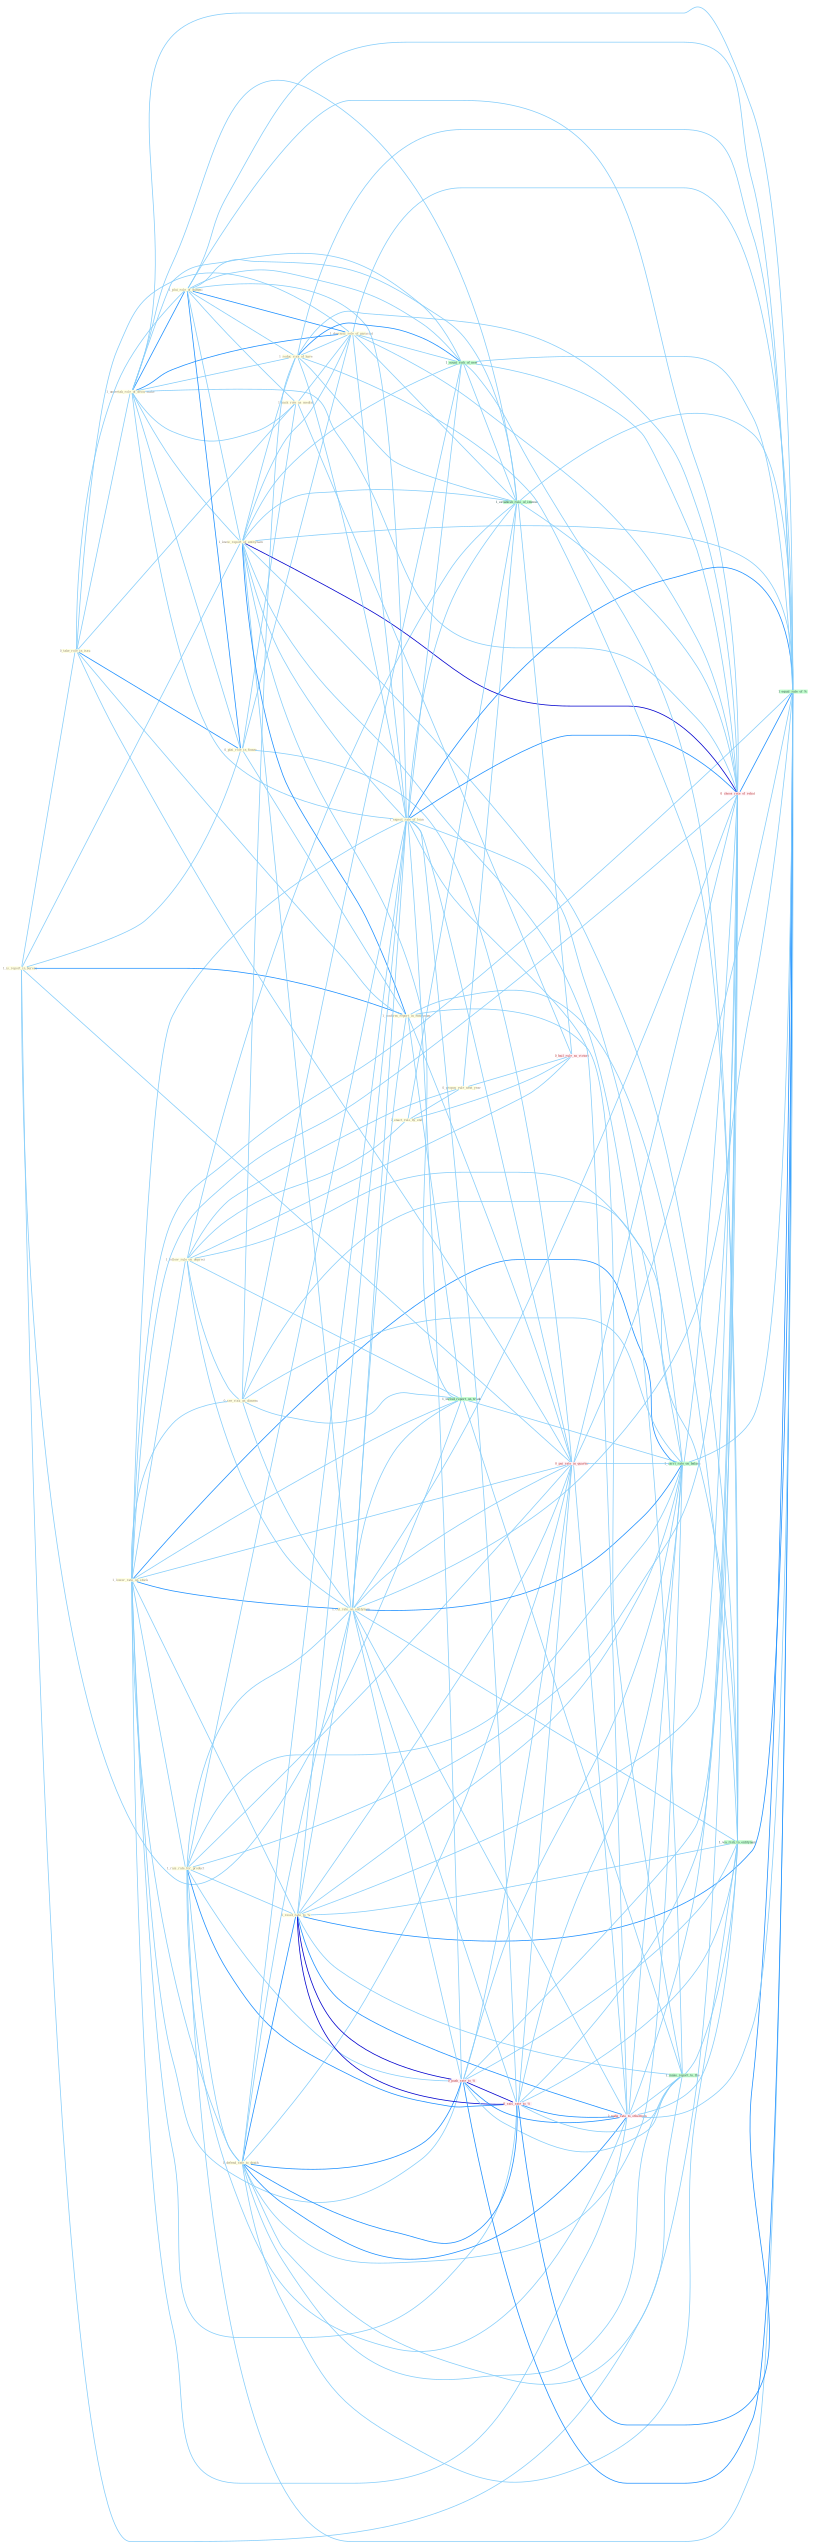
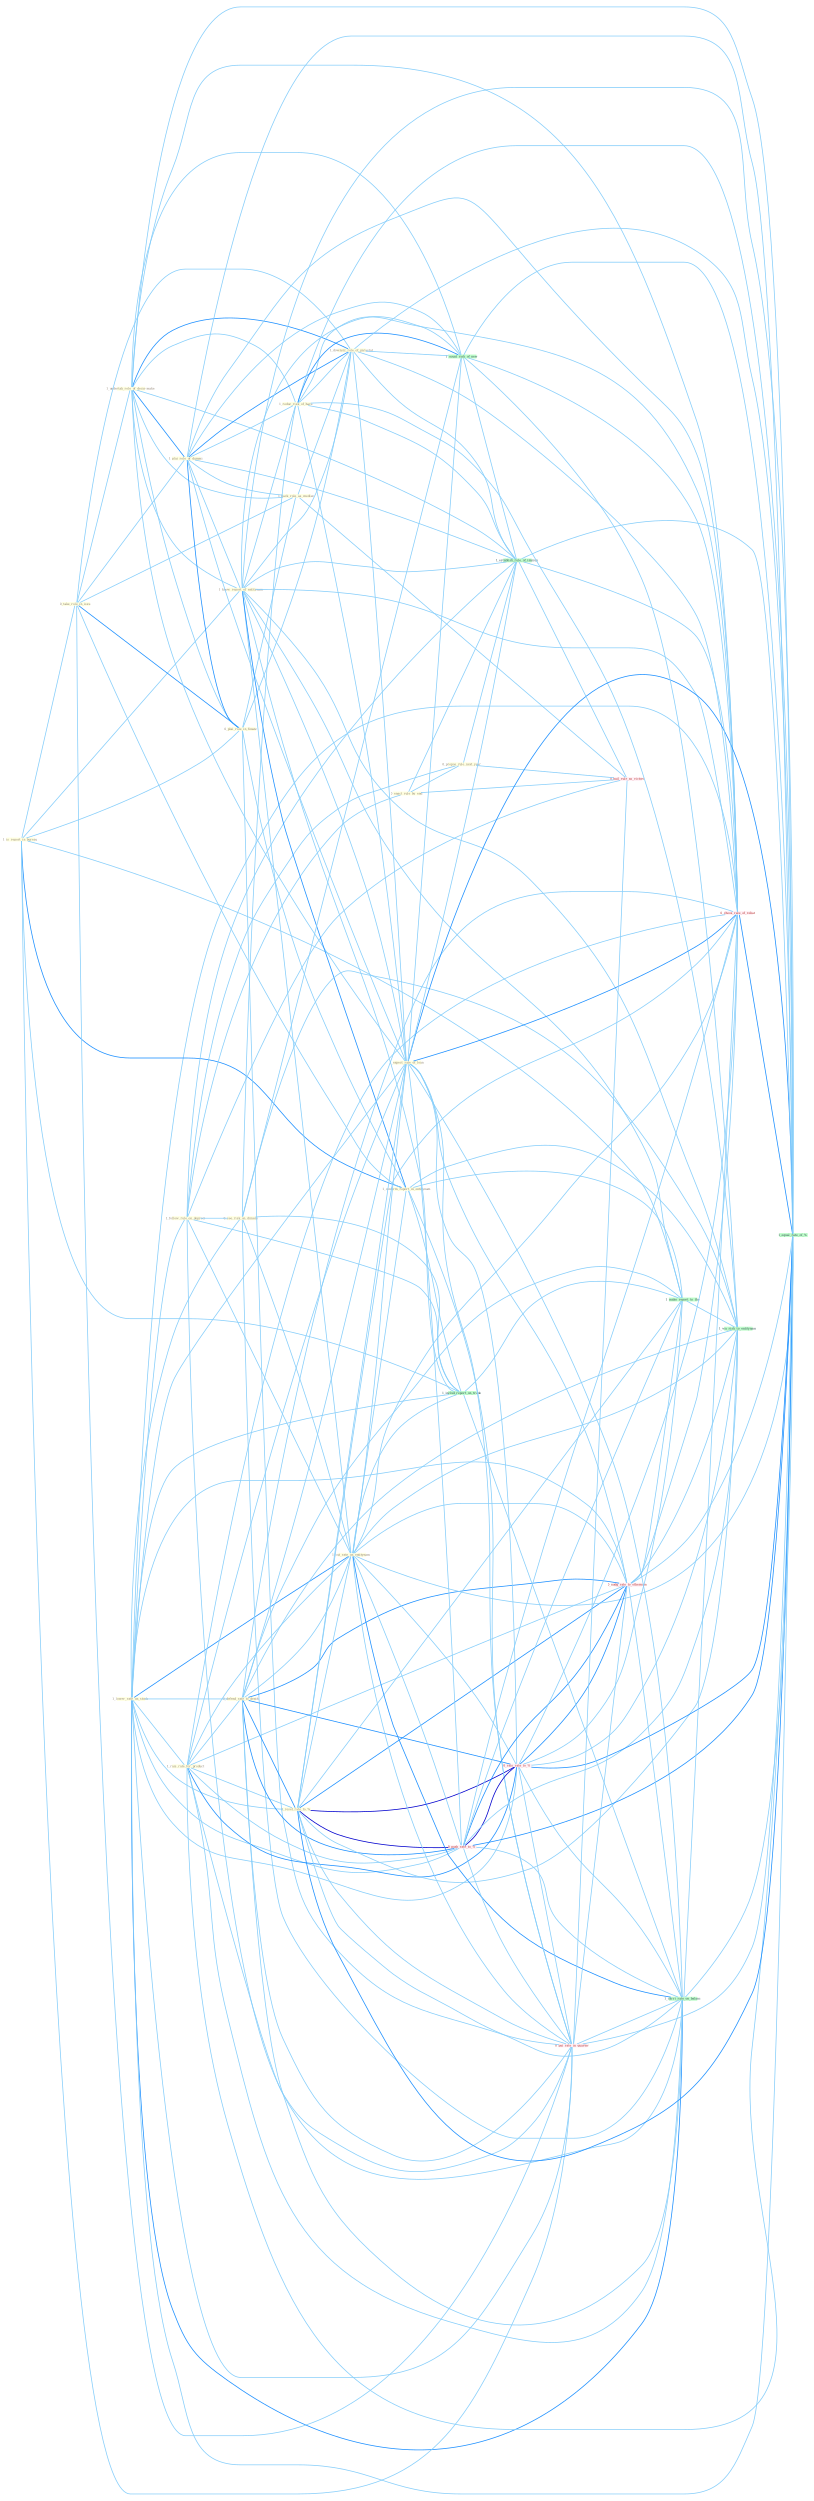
  graph {
    rankdir=LR
    node [color="#ffffe0" fixedsize=true fontcolor="#8b7d6b" fontsize=4 shape=polygon style=filled]
    edge [color="#87cefa" w=1]
    "1_lower_rate_on_stock " [height=.06 width=.5]
    "1_is_report_in_bureau " [height=.06 width=.5]
    "0_take_role_in_issu " [height=.06 width=.5]
    "1_follow_rule_on_depreci " [height=.06 width=.5]
    "1_undertak_role_of_decis-make " [height=.06 width=.5]
    "1_plai_role_of_dummi " [height=.06 width=.5]
    "0_plai_role_in_financ " [height=.06 width=.5]
    "1_know_report_of_entitynam " [height=.06 width=.5]
    "0_see_risk_on_dimens " [height=.06 width=.5]
    "1_rais_rate_for_product " [height=.06 width=.5]
    "0_enact_rule_by_end " [height=.06 width=.5]
    "1_back_role_as_mediat " [height=.06 width=.5]
    "0_defend_rate_to_death " [height=.06 width=.5]
    "0_reset_rate_to_% " [height=.06 width=.5]
    "1_cut_rate_on_entitynam " [height=.06 width=.5]
    "1_reduc_risk_of_have " [height=.06 width=.5]
    "1_downsiz_role_of_parastat " [height=.06 width=.5]
    "0_propos_rule_next_year " [height=.06 width=.5]
    "1_confirm_report_in_entitynam " [height=.06 width=.5]
    "1_expect_rate_of_loan " [height=.06 width=.5]
    "0_push_rate_to_% " [color="#fff0f5" fontcolor="#b22222" height=.06 width=.5]
    "0_rais_rate_to_% " [color="#fff0f5" fontcolor="#b22222" height=.06 width=.5]
    "0_pai_rate_in_quarter " [color="#fff0f5" fontcolor="#b22222" height=.06 width=.5]
    "0_nudg_rate_to_othernum " [color="#fff0f5" fontcolor="#b22222" height=.06 width=.5]
    "0_choos_rate_of_rebat " [color="#fff0f5" fontcolor="#b22222" height=.06 width=.5]
    "0_hail_rule_as_victori " [color="#fff0f5" fontcolor="#b22222" height=.06 width=.5]
    "1_includ_report_on_trade " [color="#BDFCC9" fontcolor="#2f4f4f" height=.06 width=.5]
    "1_carri_rate_on_balanc " [color="#BDFCC9" fontcolor="#2f4f4f" height=.06 width=.5]
    "1_equal_rate_of_% " [color="#BDFCC9" fontcolor="#2f4f4f" height=.06 width=.5]
    "1_make_report_to_the " [color="#BDFCC9" fontcolor="#2f4f4f" height=.06 width=.5]
    "1_establish_rule_of_immun " [color="#BDFCC9" fontcolor="#2f4f4f" height=.06 width=.5]
    "1_count_risk_of_new " [color="#BDFCC9" fontcolor="#2f4f4f" height=.06 width=.5]
    "1_wa_risk_to_entitynam " [color="#BDFCC9" fontcolor="#2f4f4f" height=.06 width=.5]
    subgraph sub_1 {
      "1_lower_rate_on_stock "
      "1_is_report_in_bureau "
      "0_take_role_in_issu "
      "1_follow_rule_on_depreci "
      "1_undertak_role_of_decis-make "
      "1_plai_role_of_dummi "
      "0_plai_role_in_financ "
      "1_know_report_of_entitynam "
      "0_see_risk_on_dimens "
      "1_rais_rate_for_product "
      "0_enact_rule_by_end "
      "1_back_role_as_mediat "
      "0_defend_rate_to_death "
      "0_reset_rate_to_% "
      "1_cut_rate_on_entitynam "
      "1_reduc_risk_of_have "
      "1_downsiz_role_of_parastat "
      "0_propos_rule_next_year "
      "1_confirm_report_in_entitynam "
      "1_expect_rate_of_loan "
    }
    subgraph sub_2 {
      "0_push_rate_to_% "
      "0_rais_rate_to_% "
      "0_pai_rate_in_quarter "
      "0_nudg_rate_to_othernum "
      "0_choos_rate_of_rebat "
      "0_hail_rule_as_victori "
    }
    "1_lower_rate_on_stock " -- "1_follow_rule_on_depreci "
    "1_lower_rate_on_stock " -- "0_see_risk_on_dimens "
    "1_lower_rate_on_stock " -- "1_rais_rate_for_product "
    "1_lower_rate_on_stock " -- "0_defend_rate_to_death "
    "1_lower_rate_on_stock " -- "0_reset_rate_to_% "
    "1_lower_rate_on_stock " -- "1_cut_rate_on_entitynam " [color="#1e90ff" w=2]
    "1_lower_rate_on_stock " -- "1_expect_rate_of_loan "
    "1_lower_rate_on_stock " -- "0_push_rate_to_% "
    "1_lower_rate_on_stock " -- "0_rais_rate_to_% "
    "1_lower_rate_on_stock " -- "0_pai_rate_in_quarter "
    "1_lower_rate_on_stock " -- "0_nudg_rate_to_othernum "
    "1_lower_rate_on_stock " -- "0_choos_rate_of_rebat "
    "1_lower_rate_on_stock " -- "1_includ_report_on_trade "
    "1_lower_rate_on_stock " -- "1_carri_rate_on_balanc " [color="#1e90ff" w=2]
    "1_lower_rate_on_stock " -- "1_equal_rate_of_% "
    "1_is_report_in_bureau " -- "0_take_role_in_issu "
    "1_is_report_in_bureau " -- "0_plai_role_in_financ "
    "1_is_report_in_bureau " -- "1_know_report_of_entitynam "
    "1_is_report_in_bureau " -- "1_confirm_report_in_entitynam " [color="#1e90ff" w=2]
    "1_is_report_in_bureau " -- "0_pai_rate_in_quarter "
    "1_is_report_in_bureau " -- "1_includ_report_on_trade "
    "1_is_report_in_bureau " -- "1_make_report_to_the "
    "0_take_role_in_issu " -- "1_undertak_role_of_decis-make "
    "0_take_role_in_issu " -- "1_plai_role_of_dummi "
    "0_take_role_in_issu " -- "0_plai_role_in_financ " [color="#1e90ff" w=2]
    "0_take_role_in_issu " -- "1_back_role_as_mediat "
    "0_take_role_in_issu " -- "1_downsiz_role_of_parastat "
    "0_take_role_in_issu " -- "1_confirm_report_in_entitynam "
    "0_take_role_in_issu " -- "0_pai_rate_in_quarter "
    "1_follow_rule_on_depreci " -- "0_see_risk_on_dimens "
    "1_follow_rule_on_depreci " -- "0_enact_rule_by_end "
    "1_follow_rule_on_depreci " -- "1_cut_rate_on_entitynam "
    "1_follow_rule_on_depreci " -- "0_propos_rule_next_year "
    "1_follow_rule_on_depreci " -- "0_hail_rule_as_victori "
    "1_follow_rule_on_depreci " -- "1_includ_report_on_trade "
    "1_follow_rule_on_depreci " -- "1_carri_rate_on_balanc "
    "1_follow_rule_on_depreci " -- "1_establish_rule_of_immun "
    "1_undertak_role_of_decis-make " -- "1_plai_role_of_dummi " [color="#1e90ff" w=2]
    "1_undertak_role_of_decis-make " -- "0_plai_role_in_financ "
    "1_undertak_role_of_decis-make " -- "1_know_report_of_entitynam "
    "1_undertak_role_of_decis-make " -- "1_back_role_as_mediat "
    "1_undertak_role_of_decis-make " -- "1_reduc_risk_of_have "
    "1_undertak_role_of_decis-make " -- "1_downsiz_role_of_parastat " [color="#1e90ff" w=2]
    "1_undertak_role_of_decis-make " -- "1_expect_rate_of_loan "
    "1_undertak_role_of_decis-make " -- "0_choos_rate_of_rebat "
    "1_undertak_role_of_decis-make " -- "1_equal_rate_of_% "
    "1_undertak_role_of_decis-make " -- "1_establish_rule_of_immun "
    "1_undertak_role_of_decis-make " -- "1_count_risk_of_new "
    "1_plai_role_of_dummi " -- "0_plai_role_in_financ " [color="#1e90ff" w=2]
    "1_plai_role_of_dummi " -- "1_know_report_of_entitynam "
    "1_plai_role_of_dummi " -- "1_back_role_as_mediat "
    "1_plai_role_of_dummi " -- "1_reduc_risk_of_have "
    "1_plai_role_of_dummi " -- "1_downsiz_role_of_parastat " [color="#1e90ff" w=2]
    "1_plai_role_of_dummi " -- "1_expect_rate_of_loan "
    "1_plai_role_of_dummi " -- "0_choos_rate_of_rebat "
    "1_plai_role_of_dummi " -- "1_equal_rate_of_% "
    "1_plai_role_of_dummi " -- "1_establish_rule_of_immun "
    "1_plai_role_of_dummi " -- "1_count_risk_of_new "
    "0_plai_role_in_financ " -- "1_back_role_as_mediat "
    "0_plai_role_in_financ " -- "1_downsiz_role_of_parastat "
    "0_plai_role_in_financ " -- "1_confirm_report_in_entitynam "
    "0_plai_role_in_financ " -- "0_pai_rate_in_quarter "
    "1_know_report_of_entitynam " -- "1_cut_rate_on_entitynam "
    "1_know_report_of_entitynam " -- "1_reduc_risk_of_have "
    "1_know_report_of_entitynam " -- "1_downsiz_role_of_parastat "
    "1_know_report_of_entitynam " -- "1_confirm_report_in_entitynam " [color="#1e90ff" w=2]
    "1_know_report_of_entitynam " -- "1_expect_rate_of_loan "
-   "1_know_report_of_entitynam " -- "0_choos_rate_of_rebat " [color="#0000cd"]
+   "1_know_report_of_entitynam " -- "0_choos_rate_of_rebat "
    "1_know_report_of_entitynam " -- "1_includ_report_on_trade "
    "1_know_report_of_entitynam " -- "1_equal_rate_of_% "
    "1_know_report_of_entitynam " -- "1_make_report_to_the "
    "1_know_report_of_entitynam " -- "1_establish_rule_of_immun "
    "1_know_report_of_entitynam " -- "1_count_risk_of_new "
    "1_know_report_of_entitynam " -- "1_wa_risk_to_entitynam "
    "0_see_risk_on_dimens " -- "1_cut_rate_on_entitynam "
    "0_see_risk_on_dimens " -- "1_reduc_risk_of_have "
    "0_see_risk_on_dimens " -- "1_includ_report_on_trade "
    "0_see_risk_on_dimens " -- "1_carri_rate_on_balanc "
    "0_see_risk_on_dimens " -- "1_count_risk_of_new "
    "0_see_risk_on_dimens " -- "1_wa_risk_to_entitynam "
    "1_rais_rate_for_product " -- "0_defend_rate_to_death "
    "1_rais_rate_for_product " -- "0_reset_rate_to_% "
    "1_rais_rate_for_product " -- "1_cut_rate_on_entitynam "
    "1_rais_rate_for_product " -- "1_expect_rate_of_loan "
    "1_rais_rate_for_product " -- "0_push_rate_to_% "
    "1_rais_rate_for_product " -- "0_rais_rate_to_% " [color="#1e90ff" w=2]
    "1_rais_rate_for_product " -- "0_pai_rate_in_quarter "
    "1_rais_rate_for_product " -- "0_nudg_rate_to_othernum "
    "1_rais_rate_for_product " -- "0_choos_rate_of_rebat "
    "1_rais_rate_for_product " -- "1_carri_rate_on_balanc "
    "1_rais_rate_for_product " -- "1_equal_rate_of_% "
    "0_enact_rule_by_end " -- "0_propos_rule_next_year "
    "0_enact_rule_by_end " -- "0_hail_rule_as_victori "
    "0_enact_rule_by_end " -- "1_establish_rule_of_immun "
    "1_back_role_as_mediat " -- "1_downsiz_role_of_parastat "
    "1_back_role_as_mediat " -- "0_hail_rule_as_victori "
    "0_defend_rate_to_death " -- "0_reset_rate_to_% " [color="#1e90ff" w=2]
    "0_defend_rate_to_death " -- "1_cut_rate_on_entitynam "
    "0_defend_rate_to_death " -- "1_expect_rate_of_loan "
    "0_defend_rate_to_death " -- "0_push_rate_to_% " [color="#1e90ff" w=2]
    "0_defend_rate_to_death " -- "0_rais_rate_to_% " [color="#1e90ff" w=2]
    "0_defend_rate_to_death " -- "0_pai_rate_in_quarter "
    "0_defend_rate_to_death " -- "0_nudg_rate_to_othernum " [color="#1e90ff" w=2]
    "0_defend_rate_to_death " -- "0_choos_rate_of_rebat "
    "0_defend_rate_to_death " -- "1_carri_rate_on_balanc "
    "0_defend_rate_to_death " -- "1_make_report_to_the "
    "0_defend_rate_to_death " -- "1_wa_risk_to_entitynam "
    "0_reset_rate_to_% " -- "1_cut_rate_on_entitynam "
    "0_reset_rate_to_% " -- "1_expect_rate_of_loan "
    "0_reset_rate_to_% " -- "0_push_rate_to_% " [color="#0000cd" w=3]
    "0_reset_rate_to_% " -- "0_rais_rate_to_% " [color="#0000cd" w=3]
    "0_reset_rate_to_% " -- "0_pai_rate_in_quarter "
    "0_reset_rate_to_% " -- "0_nudg_rate_to_othernum " [color="#1e90ff" w=2]
    "0_reset_rate_to_% " -- "0_choos_rate_of_rebat "
    "0_reset_rate_to_% " -- "1_carri_rate_on_balanc "
    "0_reset_rate_to_% " -- "1_equal_rate_of_% " [color="#1e90ff" w=2]
    "0_reset_rate_to_% " -- "1_make_report_to_the "
    "0_reset_rate_to_% " -- "1_wa_risk_to_entitynam "
    "1_cut_rate_on_entitynam " -- "1_confirm_report_in_entitynam "
    "1_cut_rate_on_entitynam " -- "1_expect_rate_of_loan "
    "1_cut_rate_on_entitynam " -- "0_push_rate_to_% "
    "1_cut_rate_on_entitynam " -- "0_rais_rate_to_% "
    "1_cut_rate_on_entitynam " -- "0_pai_rate_in_quarter "
    "1_cut_rate_on_entitynam " -- "0_nudg_rate_to_othernum "
    "1_cut_rate_on_entitynam " -- "0_choos_rate_of_rebat "
    "1_cut_rate_on_entitynam " -- "1_includ_report_on_trade "
    "1_cut_rate_on_entitynam " -- "1_carri_rate_on_balanc " [color="#1e90ff" w=2]
    "1_cut_rate_on_entitynam " -- "1_equal_rate_of_% "
    "1_cut_rate_on_entitynam " -- "1_wa_risk_to_entitynam "
    "1_reduc_risk_of_have " -- "1_downsiz_role_of_parastat "
    "1_reduc_risk_of_have " -- "1_expect_rate_of_loan "
    "1_reduc_risk_of_have " -- "0_choos_rate_of_rebat "
    "1_reduc_risk_of_have " -- "1_equal_rate_of_% "
    "1_reduc_risk_of_have " -- "1_establish_rule_of_immun "
    "1_reduc_risk_of_have " -- "1_count_risk_of_new " [color="#1e90ff" w=2]
    "1_reduc_risk_of_have " -- "1_wa_risk_to_entitynam "
    "1_downsiz_role_of_parastat " -- "1_expect_rate_of_loan "
    "1_downsiz_role_of_parastat " -- "0_choos_rate_of_rebat "
    "1_downsiz_role_of_parastat " -- "1_equal_rate_of_% "
    "1_downsiz_role_of_parastat " -- "1_establish_rule_of_immun "
    "1_downsiz_role_of_parastat " -- "1_count_risk_of_new "
    "0_propos_rule_next_year " -- "0_hail_rule_as_victori "
    "0_propos_rule_next_year " -- "1_establish_rule_of_immun "
    "1_confirm_report_in_entitynam " -- "0_pai_rate_in_quarter "
    "1_confirm_report_in_entitynam " -- "1_includ_report_on_trade "
    "1_confirm_report_in_entitynam " -- "1_make_report_to_the "
    "1_confirm_report_in_entitynam " -- "1_wa_risk_to_entitynam "
    "1_expect_rate_of_loan " -- "0_push_rate_to_% "
    "1_expect_rate_of_loan " -- "0_rais_rate_to_% "
    "1_expect_rate_of_loan " -- "0_pai_rate_in_quarter "
    "1_expect_rate_of_loan " -- "0_nudg_rate_to_othernum "
    "1_expect_rate_of_loan " -- "0_choos_rate_of_rebat " [color="#1e90ff" w=2]
    "1_expect_rate_of_loan " -- "1_carri_rate_on_balanc "
    "1_expect_rate_of_loan " -- "1_equal_rate_of_% " [color="#1e90ff" w=2]
    "1_expect_rate_of_loan " -- "1_establish_rule_of_immun "
    "1_expect_rate_of_loan " -- "1_count_risk_of_new "
    "0_push_rate_to_% " -- "0_rais_rate_to_% " [color="#0000cd" w=3]
    "0_push_rate_to_% " -- "0_pai_rate_in_quarter "
    "0_push_rate_to_% " -- "0_nudg_rate_to_othernum " [color="#1e90ff" w=2]
    "0_push_rate_to_% " -- "0_choos_rate_of_rebat "
    "0_push_rate_to_% " -- "1_carri_rate_on_balanc "
    "0_push_rate_to_% " -- "1_equal_rate_of_% " [color="#1e90ff" w=2]
    "0_push_rate_to_% " -- "1_make_report_to_the "
    "0_push_rate_to_% " -- "1_wa_risk_to_entitynam "
    "0_rais_rate_to_% " -- "0_pai_rate_in_quarter "
    "0_rais_rate_to_% " -- "0_nudg_rate_to_othernum " [color="#1e90ff" w=2]
    "0_rais_rate_to_% " -- "0_choos_rate_of_rebat "
    "0_rais_rate_to_% " -- "1_carri_rate_on_balanc "
    "0_rais_rate_to_% " -- "1_equal_rate_of_% " [color="#1e90ff" w=2]
    "0_rais_rate_to_% " -- "1_make_report_to_the "
    "0_rais_rate_to_% " -- "1_wa_risk_to_entitynam "
    "0_pai_rate_in_quarter " -- "0_nudg_rate_to_othernum "
-   "0_pai_rate_in_quarter " -- "0_choos_rate_of_rebat "
+   "0_pai_rate_in_quarter " -- "0_hail_rule_as_victori "
    "0_pai_rate_in_quarter " -- "1_carri_rate_on_balanc "
    "0_pai_rate_in_quarter " -- "1_equal_rate_of_% "
    "0_nudg_rate_to_othernum " -- "0_choos_rate_of_rebat "
    "0_nudg_rate_to_othernum " -- "1_carri_rate_on_balanc "
    "0_nudg_rate_to_othernum " -- "1_equal_rate_of_% "
    "0_nudg_rate_to_othernum " -- "1_make_report_to_the "
    "0_nudg_rate_to_othernum " -- "1_wa_risk_to_entitynam "
    "0_choos_rate_of_rebat " -- "1_equal_rate_of_% " [color="#1e90ff" w=2]
    "1_includ_report_on_trade " -- "1_carri_rate_on_balanc "
    "1_includ_report_on_trade " -- "1_make_report_to_the "
    "1_carri_rate_on_balanc " -- "0_choos_rate_of_rebat "
    "1_carri_rate_on_balanc " -- "1_equal_rate_of_% "
    "1_make_report_to_the " -- "1_wa_risk_to_entitynam "
    "1_establish_rule_of_immun " -- "0_choos_rate_of_rebat "
    "1_establish_rule_of_immun " -- "0_hail_rule_as_victori "
    "1_establish_rule_of_immun " -- "1_equal_rate_of_% "
    "1_count_risk_of_new " -- "0_choos_rate_of_rebat "
    "1_count_risk_of_new " -- "1_equal_rate_of_% "
    "1_count_risk_of_new " -- "1_establish_rule_of_immun "
    "1_count_risk_of_new " -- "1_wa_risk_to_entitynam "
  }
